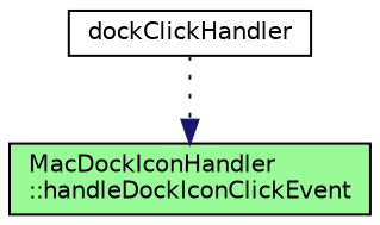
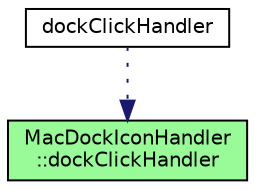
  digraph {
    rankdir=TB
    node [color=black fontname=Helvetica fontsize=10 shape=record style=filled]
    n1 [fillcolor=white fontcolor=black height=0.2 label=dockClickHandler width=0.4]
-   n2 [fillcolor=palegreen height=0.2 label="MacDockIconHandler\l::handleDockIconClickEvent" width=0.4]
+   n2 [fillcolor=palegreen height=0.2 label="MacDockIconHandler\l::dockClickHandler" width=0.4]
    n1 -> n2 [color=midnightblue fontname=Helvetica fontsize=10 labelfontname=Helvetica labelfontsize=10 style=dotted arrowhead=normal]
  }
